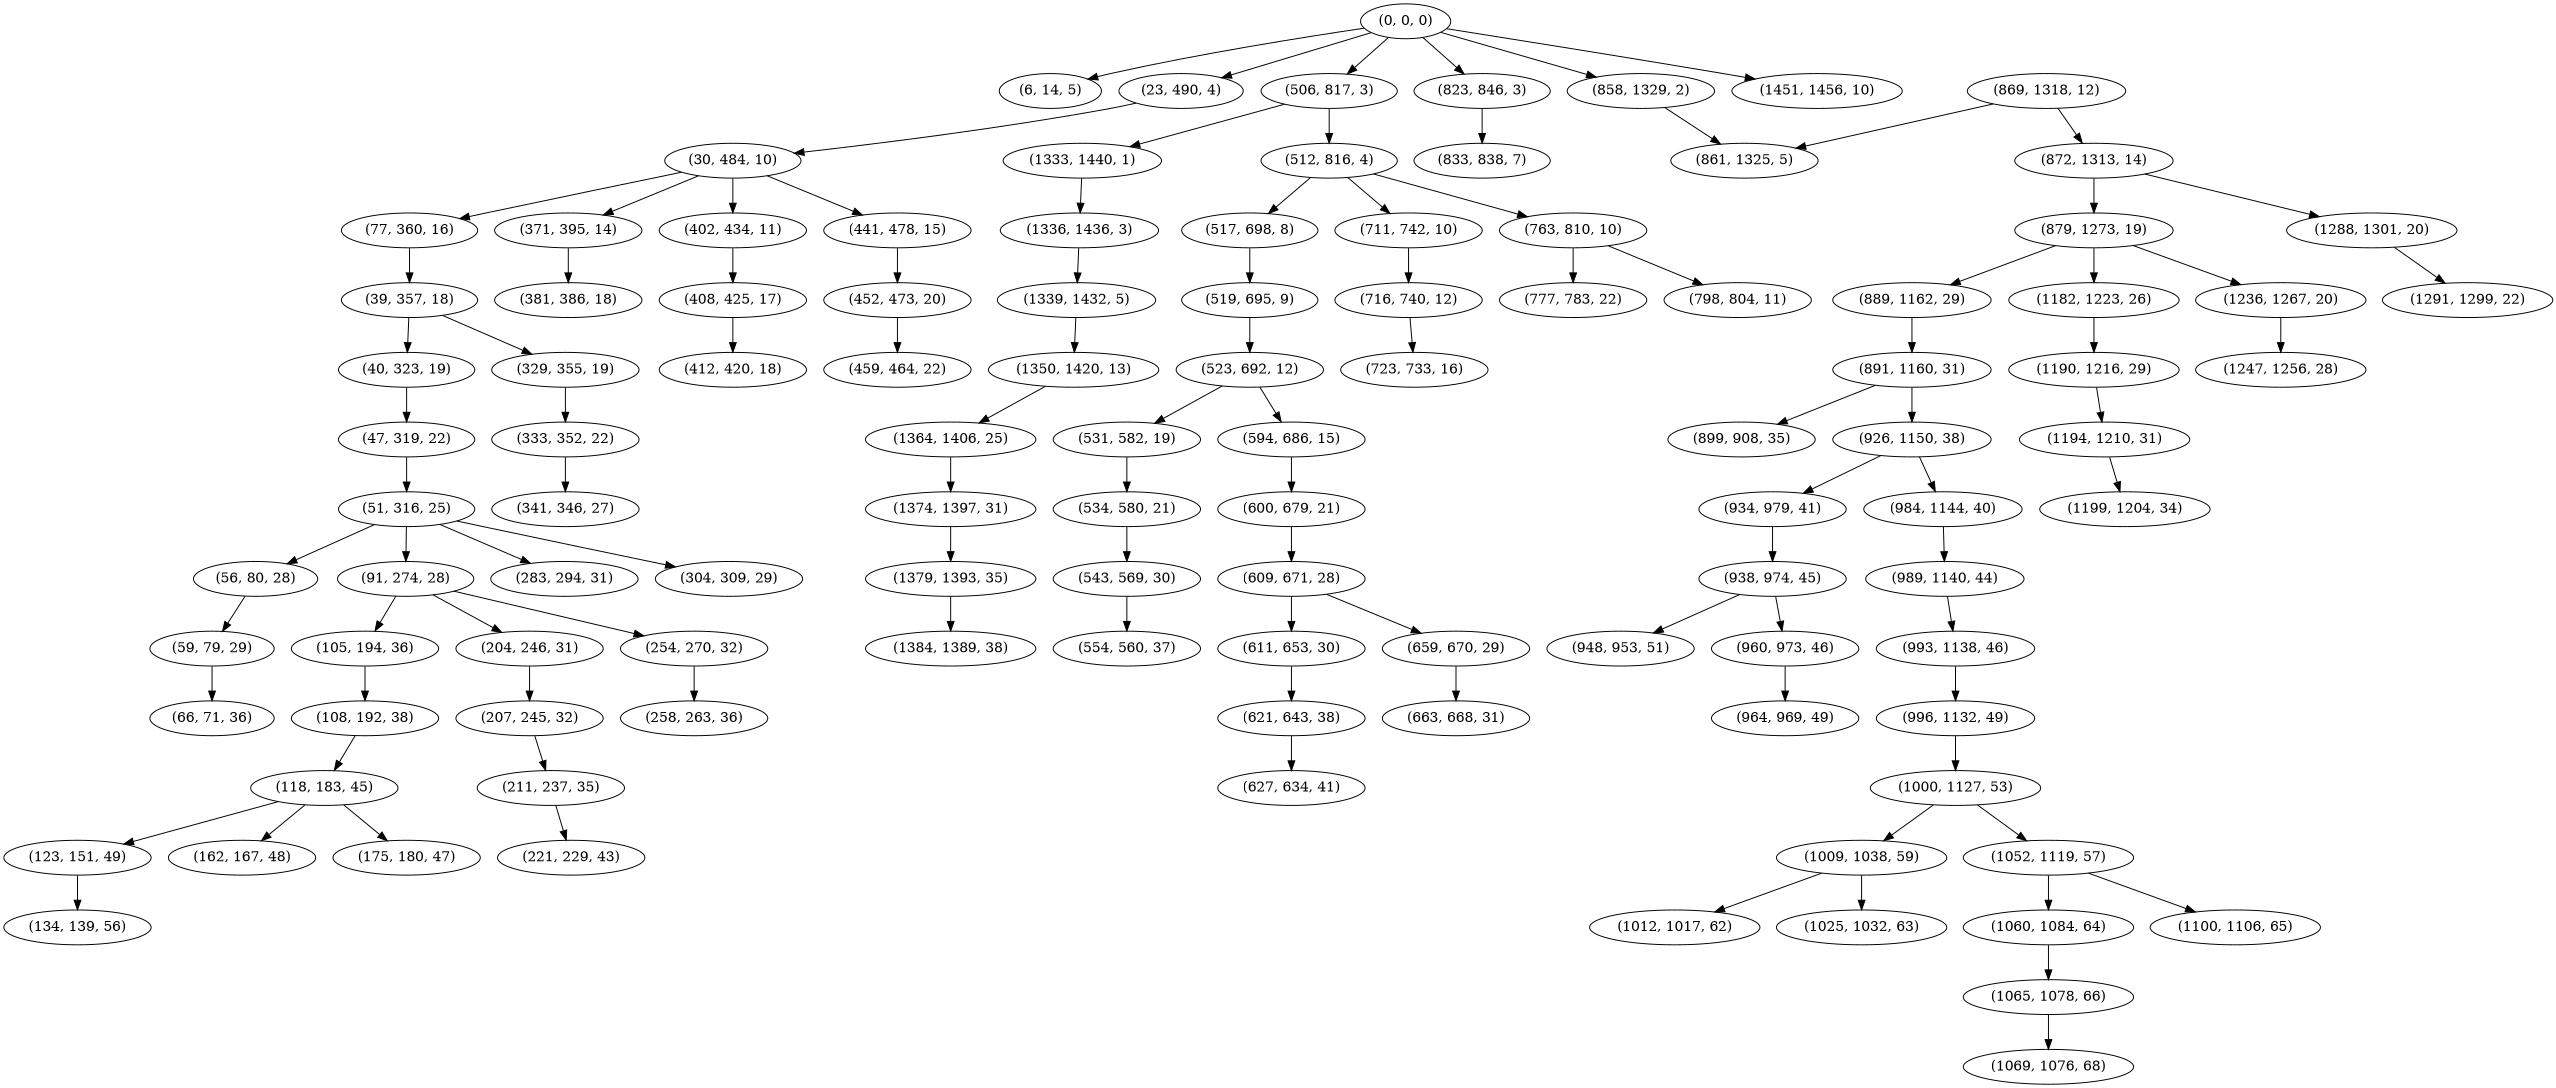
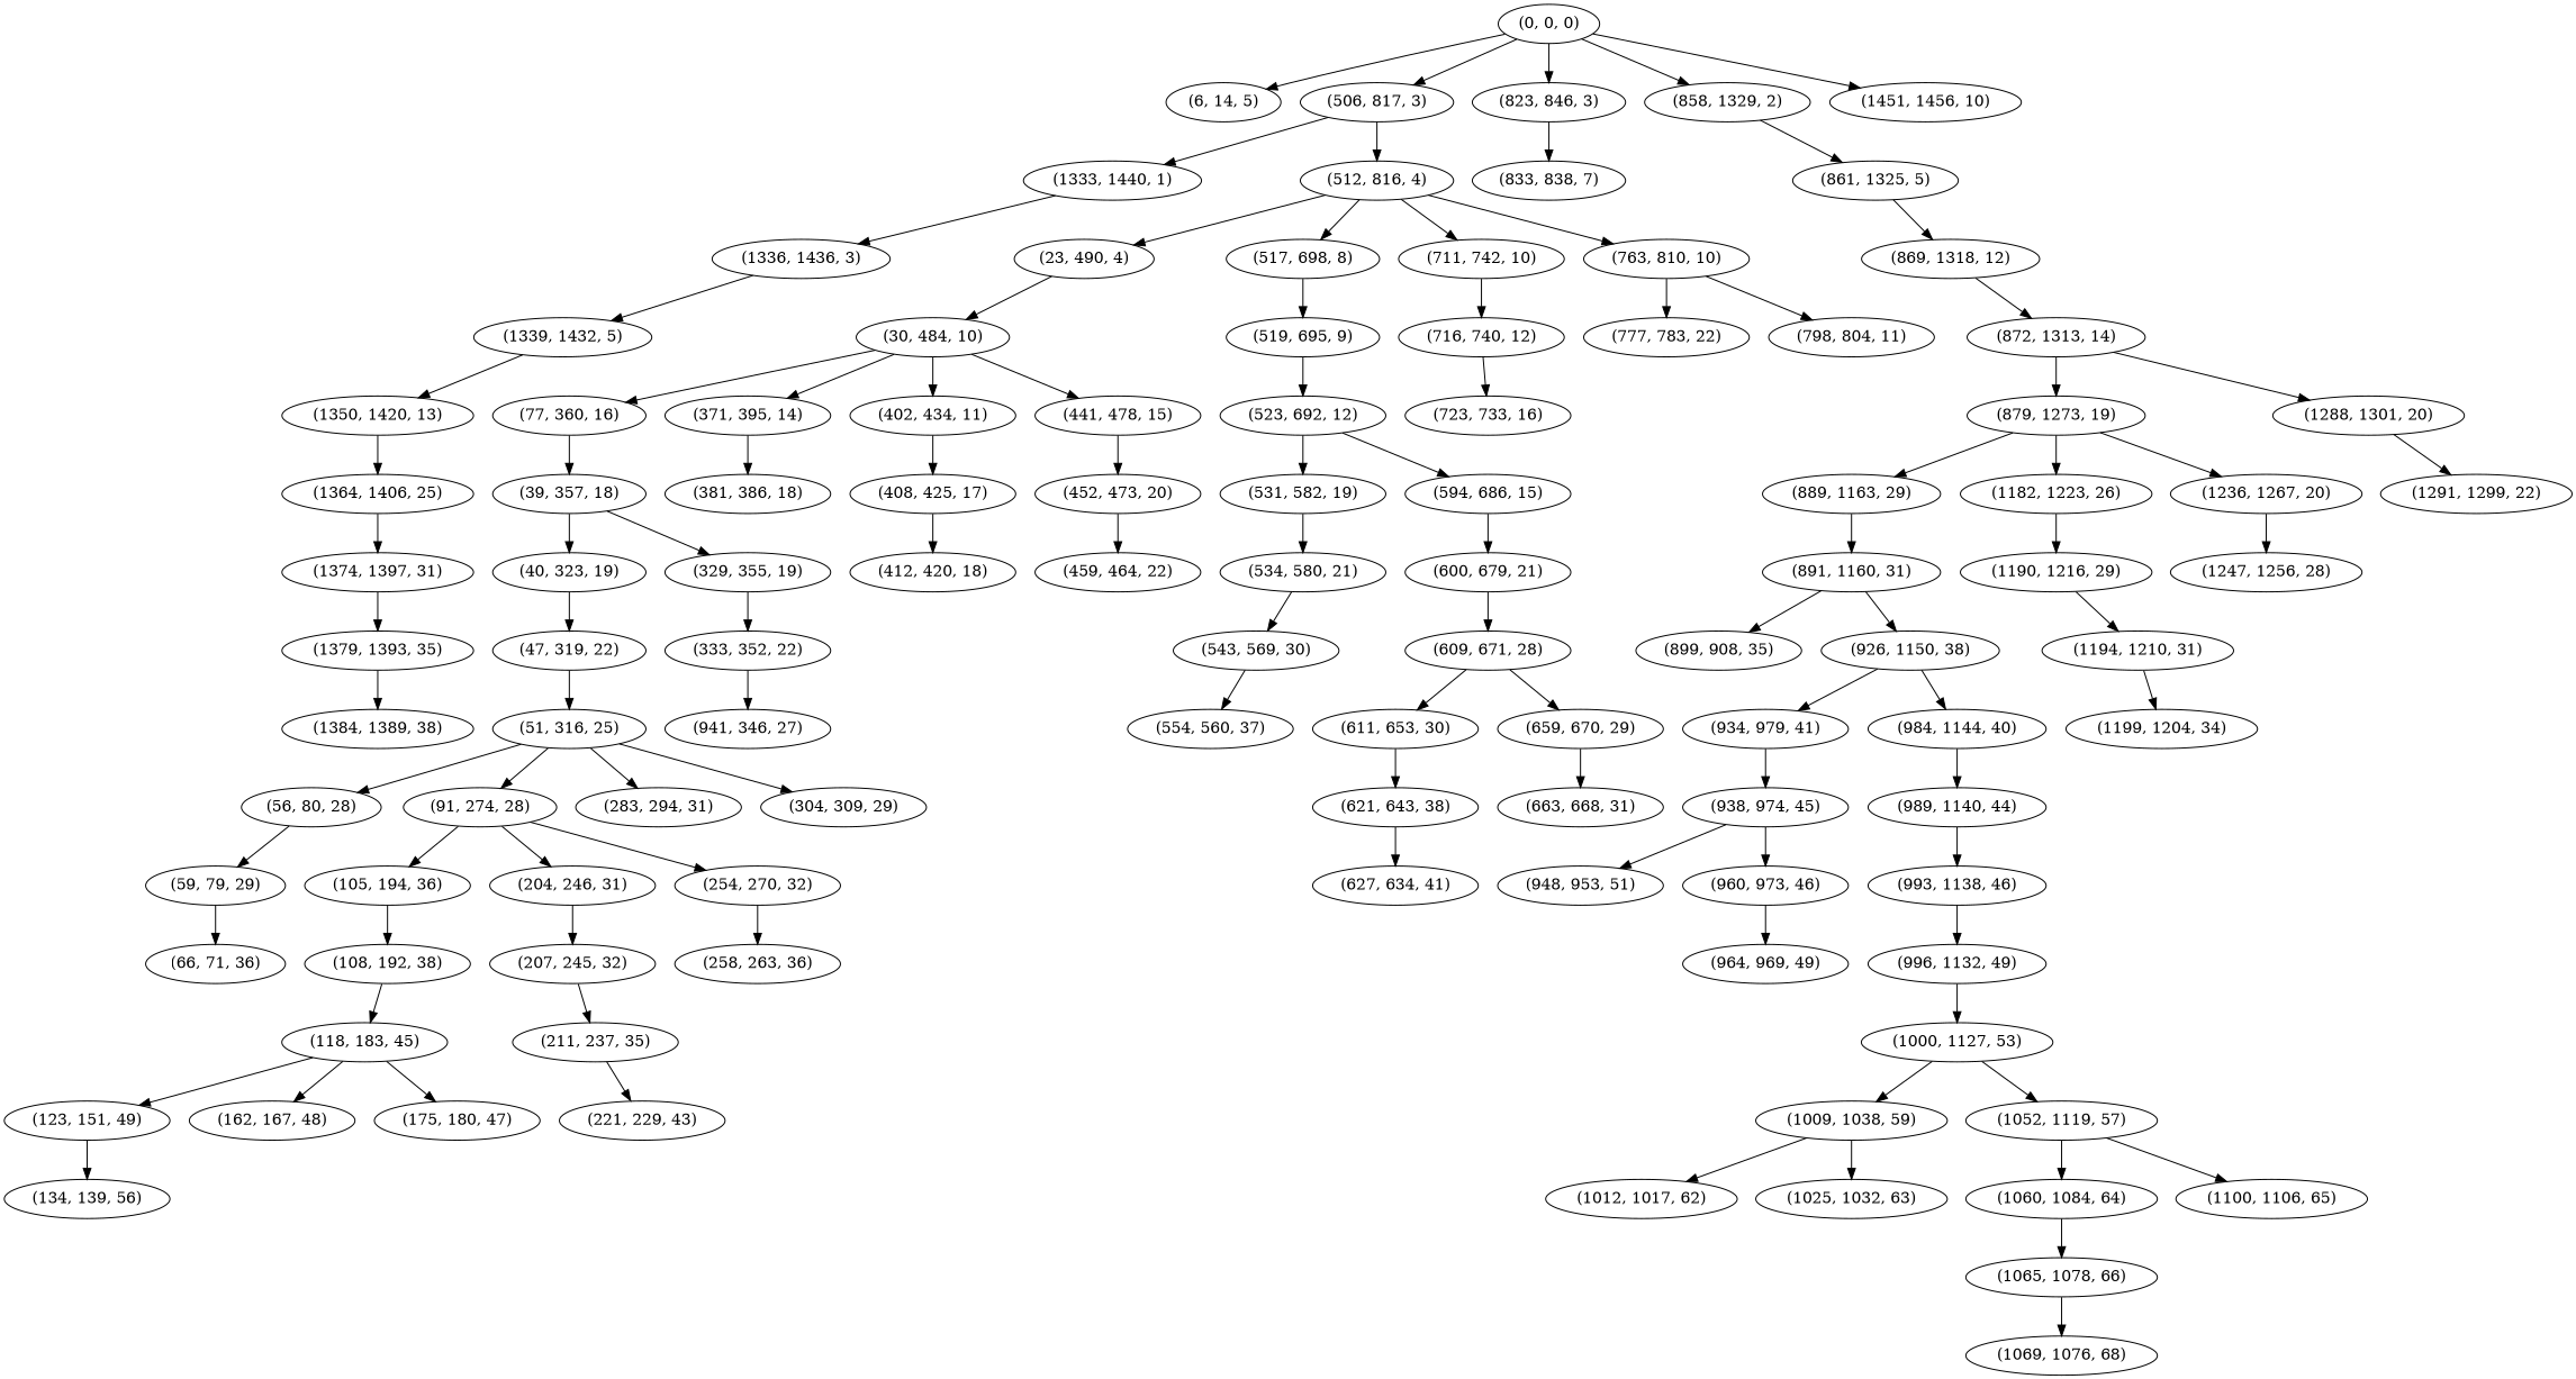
  digraph {
    "(0, 0, 0)"
    "(6, 14, 5)"
    "(23, 490, 4)"
    "(506, 817, 3)"
    "(823, 846, 3)"
    "(858, 1329, 2)"
    "(1451, 1456, 10)"
    "(30, 484, 10)"
    "(1333, 1440, 1)"
    "(512, 816, 4)"
    "(833, 838, 7)"
    "(861, 1325, 5)"
    "(1336, 1436, 3)"
    n14 [label="(77, 360, 16)"]
    "(371, 395, 14)"
    "(402, 434, 11)"
    "(441, 478, 15)"
    "(39, 357, 18)"
    "(381, 386, 18)"
    "(408, 425, 17)"
    "(452, 473, 20)"
    "(40, 323, 19)"
    "(329, 355, 19)"
    "(47, 319, 22)"
    "(333, 352, 22)"
    "(51, 316, 25)"
    "(56, 80, 28)"
    "(91, 274, 28)"
    "(283, 294, 31)"
    "(304, 309, 29)"
    "(59, 79, 29)"
    "(105, 194, 36)"
    "(204, 246, 31)"
    "(254, 270, 32)"
    "(66, 71, 36)"
    "(108, 192, 38)"
    "(207, 245, 32)"
    "(258, 263, 36)"
    "(118, 183, 45)"
    "(123, 151, 49)"
    "(162, 167, 48)"
    "(175, 180, 47)"
    "(134, 139, 56)"
    "(211, 237, 35)"
    "(221, 229, 43)"
-   "(341, 346, 27)"
+   "(341, 346, 27)" [label="(941, 346, 27)"]
    "(412, 420, 18)"
    "(459, 464, 22)"
    "(517, 698, 8)"
    "(711, 742, 10)"
    "(763, 810, 10)"
    "(519, 695, 9)"
    "(716, 740, 12)"
    "(777, 783, 22)"
    "(798, 804, 11)"
    "(523, 692, 12)"
    "(531, 582, 19)"
    "(594, 686, 15)"
    "(534, 580, 21)"
    "(600, 679, 21)"
    "(543, 569, 30)"
    "(554, 560, 37)"
    "(609, 671, 28)"
    "(611, 653, 30)"
    "(659, 670, 29)"
    "(621, 643, 38)"
    "(663, 668, 31)"
    "(627, 634, 41)"
    "(723, 733, 16)"
    "(869, 1318, 12)"
    "(872, 1313, 14)"
    "(879, 1273, 19)"
    "(1288, 1301, 20)"
-   "(889, 1163, 29)" [label="(889, 1162, 29)"]
+   "(889, 1163, 29)"
    "(1182, 1223, 26)"
    "(1236, 1267, 20)"
    "(1291, 1299, 22)"
    "(891, 1160, 31)"
    "(1190, 1216, 29)"
    "(1247, 1256, 28)"
    "(899, 908, 35)"
    "(926, 1150, 38)"
    "(934, 979, 41)"
    "(984, 1144, 40)"
    "(938, 974, 45)"
    "(989, 1140, 44)"
    "(948, 953, 51)"
    "(960, 973, 46)"
    "(964, 969, 49)"
    "(993, 1138, 46)"
    "(996, 1132, 49)"
    "(1000, 1127, 53)"
    "(1009, 1038, 59)"
    "(1052, 1119, 57)"
    "(1012, 1017, 62)"
    "(1025, 1032, 63)"
    "(1060, 1084, 64)"
    "(1100, 1106, 65)"
    "(1065, 1078, 66)"
    "(1069, 1076, 68)"
    "(1194, 1210, 31)"
    "(1199, 1204, 34)"
    "(1339, 1432, 5)"
    "(1350, 1420, 13)"
    "(1364, 1406, 25)"
    "(1374, 1397, 31)"
    "(1379, 1393, 35)"
    "(1384, 1389, 38)"
    "(0, 0, 0)" -> "(6, 14, 5)"
-   "(0, 0, 0)" -> "(23, 490, 4)"
+   "(512, 816, 4)" -> "(23, 490, 4)"
    "(0, 0, 0)" -> "(506, 817, 3)"
    "(0, 0, 0)" -> "(823, 846, 3)"
    "(0, 0, 0)" -> "(858, 1329, 2)"
    "(0, 0, 0)" -> "(1451, 1456, 10)"
    "(23, 490, 4)" -> "(30, 484, 10)"
    "(506, 817, 3)" -> "(1333, 1440, 1)"
    "(506, 817, 3)" -> "(512, 816, 4)"
    "(823, 846, 3)" -> "(833, 838, 7)"
    "(858, 1329, 2)" -> "(861, 1325, 5)"
    "(30, 484, 10)" -> n14
    "(30, 484, 10)" -> "(371, 395, 14)"
    "(30, 484, 10)" -> "(402, 434, 11)"
    "(30, 484, 10)" -> "(441, 478, 15)"
    "(1333, 1440, 1)" -> "(1336, 1436, 3)"
    "(512, 816, 4)" -> "(517, 698, 8)"
    "(512, 816, 4)" -> "(711, 742, 10)"
    "(512, 816, 4)" -> "(763, 810, 10)"
-   "(869, 1318, 12)" -> "(861, 1325, 5)"
+   "(861, 1325, 5)" -> "(869, 1318, 12)"
    "(1336, 1436, 3)" -> "(1339, 1432, 5)"
    n14 -> "(39, 357, 18)"
    "(371, 395, 14)" -> "(381, 386, 18)"
    "(402, 434, 11)" -> "(408, 425, 17)"
    "(441, 478, 15)" -> "(452, 473, 20)"
    "(39, 357, 18)" -> "(40, 323, 19)"
    "(39, 357, 18)" -> "(329, 355, 19)"
    "(408, 425, 17)" -> "(412, 420, 18)"
    "(452, 473, 20)" -> "(459, 464, 22)"
    "(40, 323, 19)" -> "(47, 319, 22)"
    "(329, 355, 19)" -> "(333, 352, 22)"
    "(47, 319, 22)" -> "(51, 316, 25)"
    "(333, 352, 22)" -> "(341, 346, 27)"
    "(51, 316, 25)" -> "(56, 80, 28)"
    "(51, 316, 25)" -> "(91, 274, 28)"
    "(51, 316, 25)" -> "(283, 294, 31)"
    "(51, 316, 25)" -> "(304, 309, 29)"
    "(56, 80, 28)" -> "(59, 79, 29)"
    "(91, 274, 28)" -> "(105, 194, 36)"
    "(91, 274, 28)" -> "(204, 246, 31)"
    "(91, 274, 28)" -> "(254, 270, 32)"
    "(59, 79, 29)" -> "(66, 71, 36)"
    "(105, 194, 36)" -> "(108, 192, 38)"
    "(204, 246, 31)" -> "(207, 245, 32)"
    "(254, 270, 32)" -> "(258, 263, 36)"
    "(108, 192, 38)" -> "(118, 183, 45)"
    "(207, 245, 32)" -> "(211, 237, 35)"
    "(118, 183, 45)" -> "(123, 151, 49)"
    "(118, 183, 45)" -> "(162, 167, 48)"
    "(118, 183, 45)" -> "(175, 180, 47)"
    "(123, 151, 49)" -> "(134, 139, 56)"
    "(211, 237, 35)" -> "(221, 229, 43)"
    "(517, 698, 8)" -> "(519, 695, 9)"
    "(711, 742, 10)" -> "(716, 740, 12)"
    "(763, 810, 10)" -> "(777, 783, 22)"
    "(763, 810, 10)" -> "(798, 804, 11)"
    "(519, 695, 9)" -> "(523, 692, 12)"
    "(716, 740, 12)" -> "(723, 733, 16)"
    "(523, 692, 12)" -> "(531, 582, 19)"
    "(523, 692, 12)" -> "(594, 686, 15)"
    "(531, 582, 19)" -> "(534, 580, 21)"
    "(594, 686, 15)" -> "(600, 679, 21)"
    "(534, 580, 21)" -> "(543, 569, 30)"
    "(600, 679, 21)" -> "(609, 671, 28)"
    "(543, 569, 30)" -> "(554, 560, 37)"
    "(609, 671, 28)" -> "(611, 653, 30)"
    "(609, 671, 28)" -> "(659, 670, 29)"
    "(611, 653, 30)" -> "(621, 643, 38)"
    "(659, 670, 29)" -> "(663, 668, 31)"
    "(621, 643, 38)" -> "(627, 634, 41)"
    "(869, 1318, 12)" -> "(872, 1313, 14)"
    "(872, 1313, 14)" -> "(879, 1273, 19)"
    "(872, 1313, 14)" -> "(1288, 1301, 20)"
    "(879, 1273, 19)" -> "(889, 1163, 29)"
    "(879, 1273, 19)" -> "(1182, 1223, 26)"
    "(879, 1273, 19)" -> "(1236, 1267, 20)"
    "(1288, 1301, 20)" -> "(1291, 1299, 22)"
    "(889, 1163, 29)" -> "(891, 1160, 31)"
    "(1182, 1223, 26)" -> "(1190, 1216, 29)"
    "(1236, 1267, 20)" -> "(1247, 1256, 28)"
    "(891, 1160, 31)" -> "(899, 908, 35)"
    "(891, 1160, 31)" -> "(926, 1150, 38)"
    "(1190, 1216, 29)" -> "(1194, 1210, 31)"
    "(926, 1150, 38)" -> "(934, 979, 41)"
    "(926, 1150, 38)" -> "(984, 1144, 40)"
    "(934, 979, 41)" -> "(938, 974, 45)"
    "(984, 1144, 40)" -> "(989, 1140, 44)"
    "(938, 974, 45)" -> "(948, 953, 51)"
    "(938, 974, 45)" -> "(960, 973, 46)"
    "(989, 1140, 44)" -> "(993, 1138, 46)"
    "(960, 973, 46)" -> "(964, 969, 49)"
    "(993, 1138, 46)" -> "(996, 1132, 49)"
    "(996, 1132, 49)" -> "(1000, 1127, 53)"
    "(1000, 1127, 53)" -> "(1009, 1038, 59)"
    "(1000, 1127, 53)" -> "(1052, 1119, 57)"
    "(1009, 1038, 59)" -> "(1012, 1017, 62)"
    "(1009, 1038, 59)" -> "(1025, 1032, 63)"
    "(1052, 1119, 57)" -> "(1060, 1084, 64)"
    "(1052, 1119, 57)" -> "(1100, 1106, 65)"
    "(1060, 1084, 64)" -> "(1065, 1078, 66)"
    "(1065, 1078, 66)" -> "(1069, 1076, 68)"
    "(1194, 1210, 31)" -> "(1199, 1204, 34)"
    "(1339, 1432, 5)" -> "(1350, 1420, 13)"
    "(1350, 1420, 13)" -> "(1364, 1406, 25)"
    "(1364, 1406, 25)" -> "(1374, 1397, 31)"
    "(1374, 1397, 31)" -> "(1379, 1393, 35)"
    "(1379, 1393, 35)" -> "(1384, 1389, 38)"
  }
